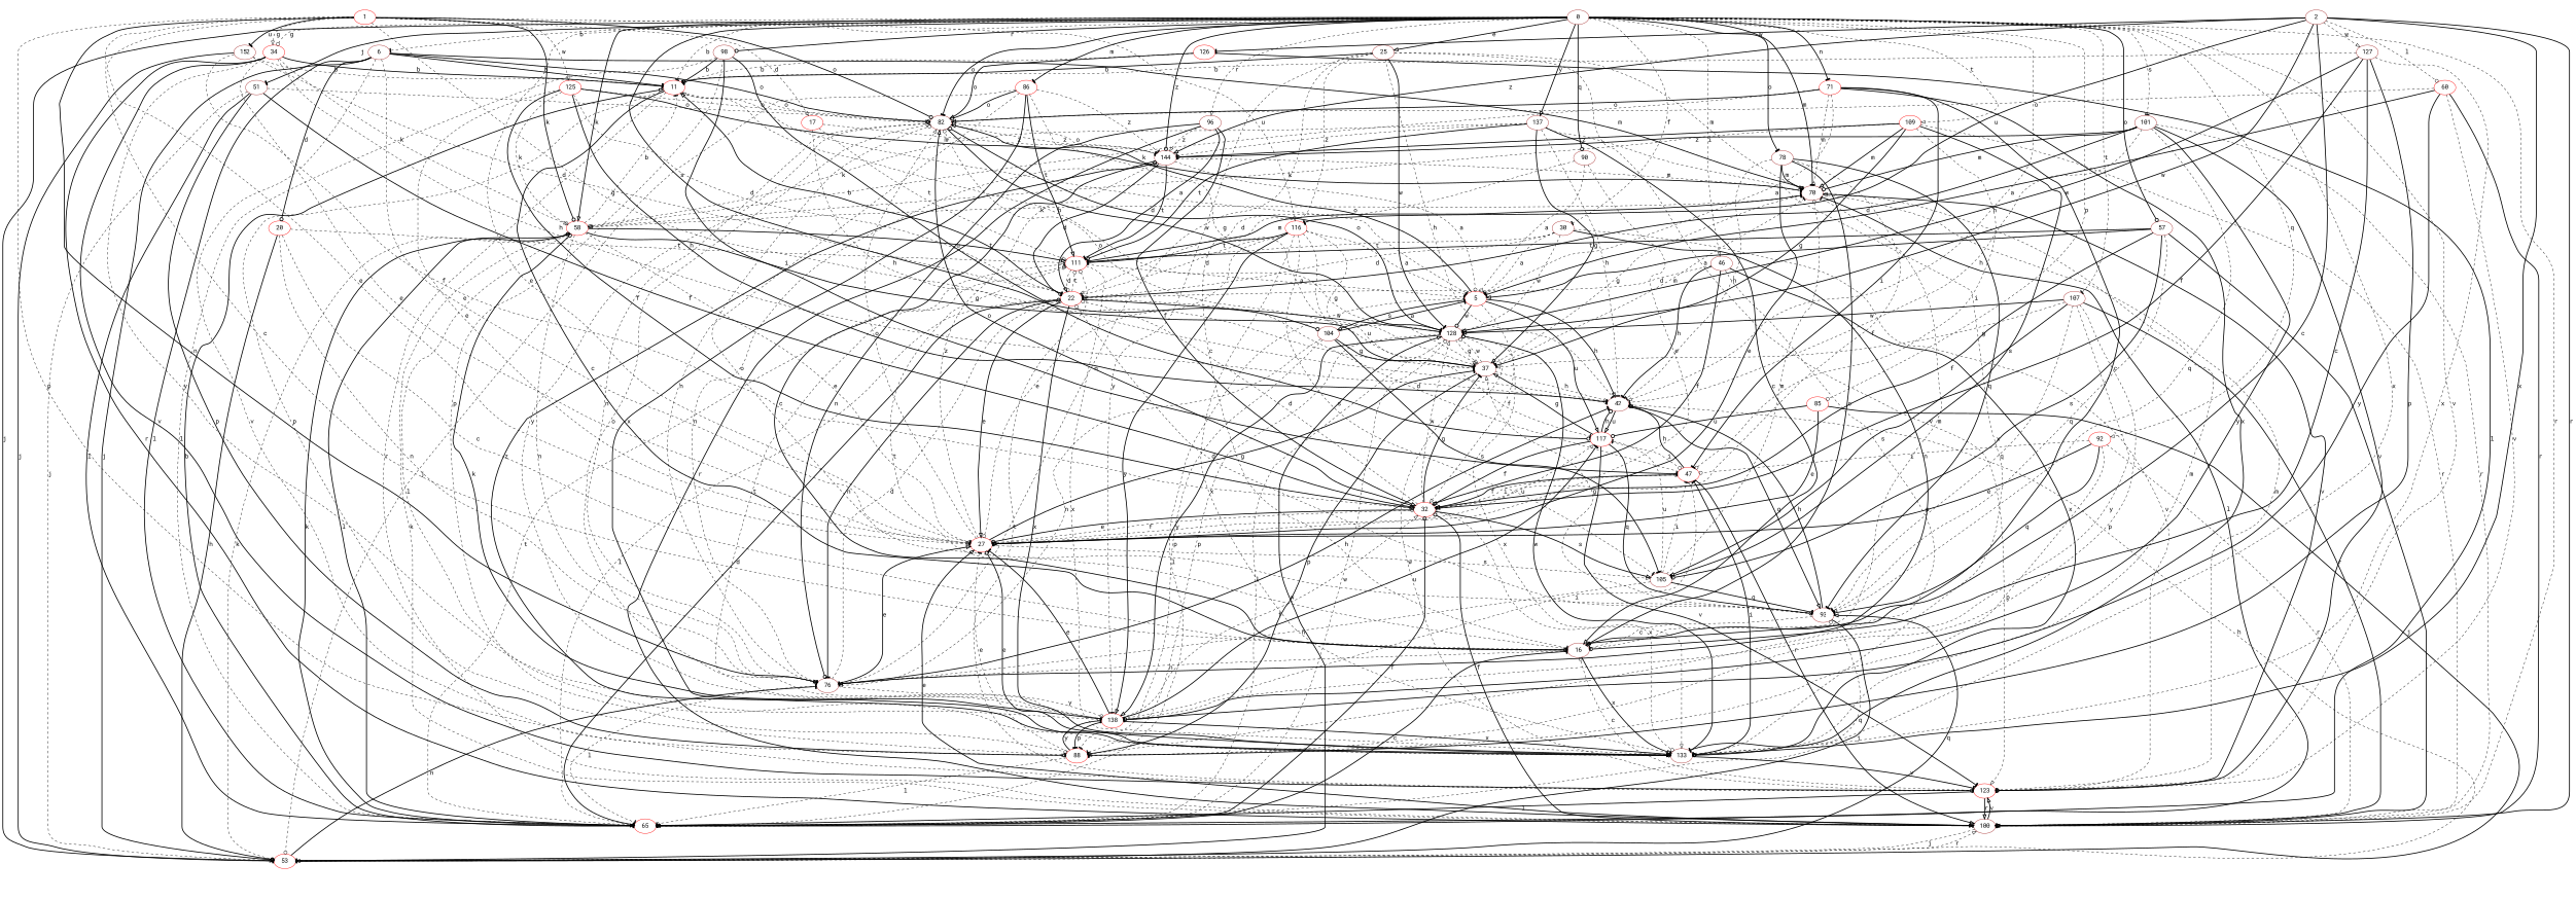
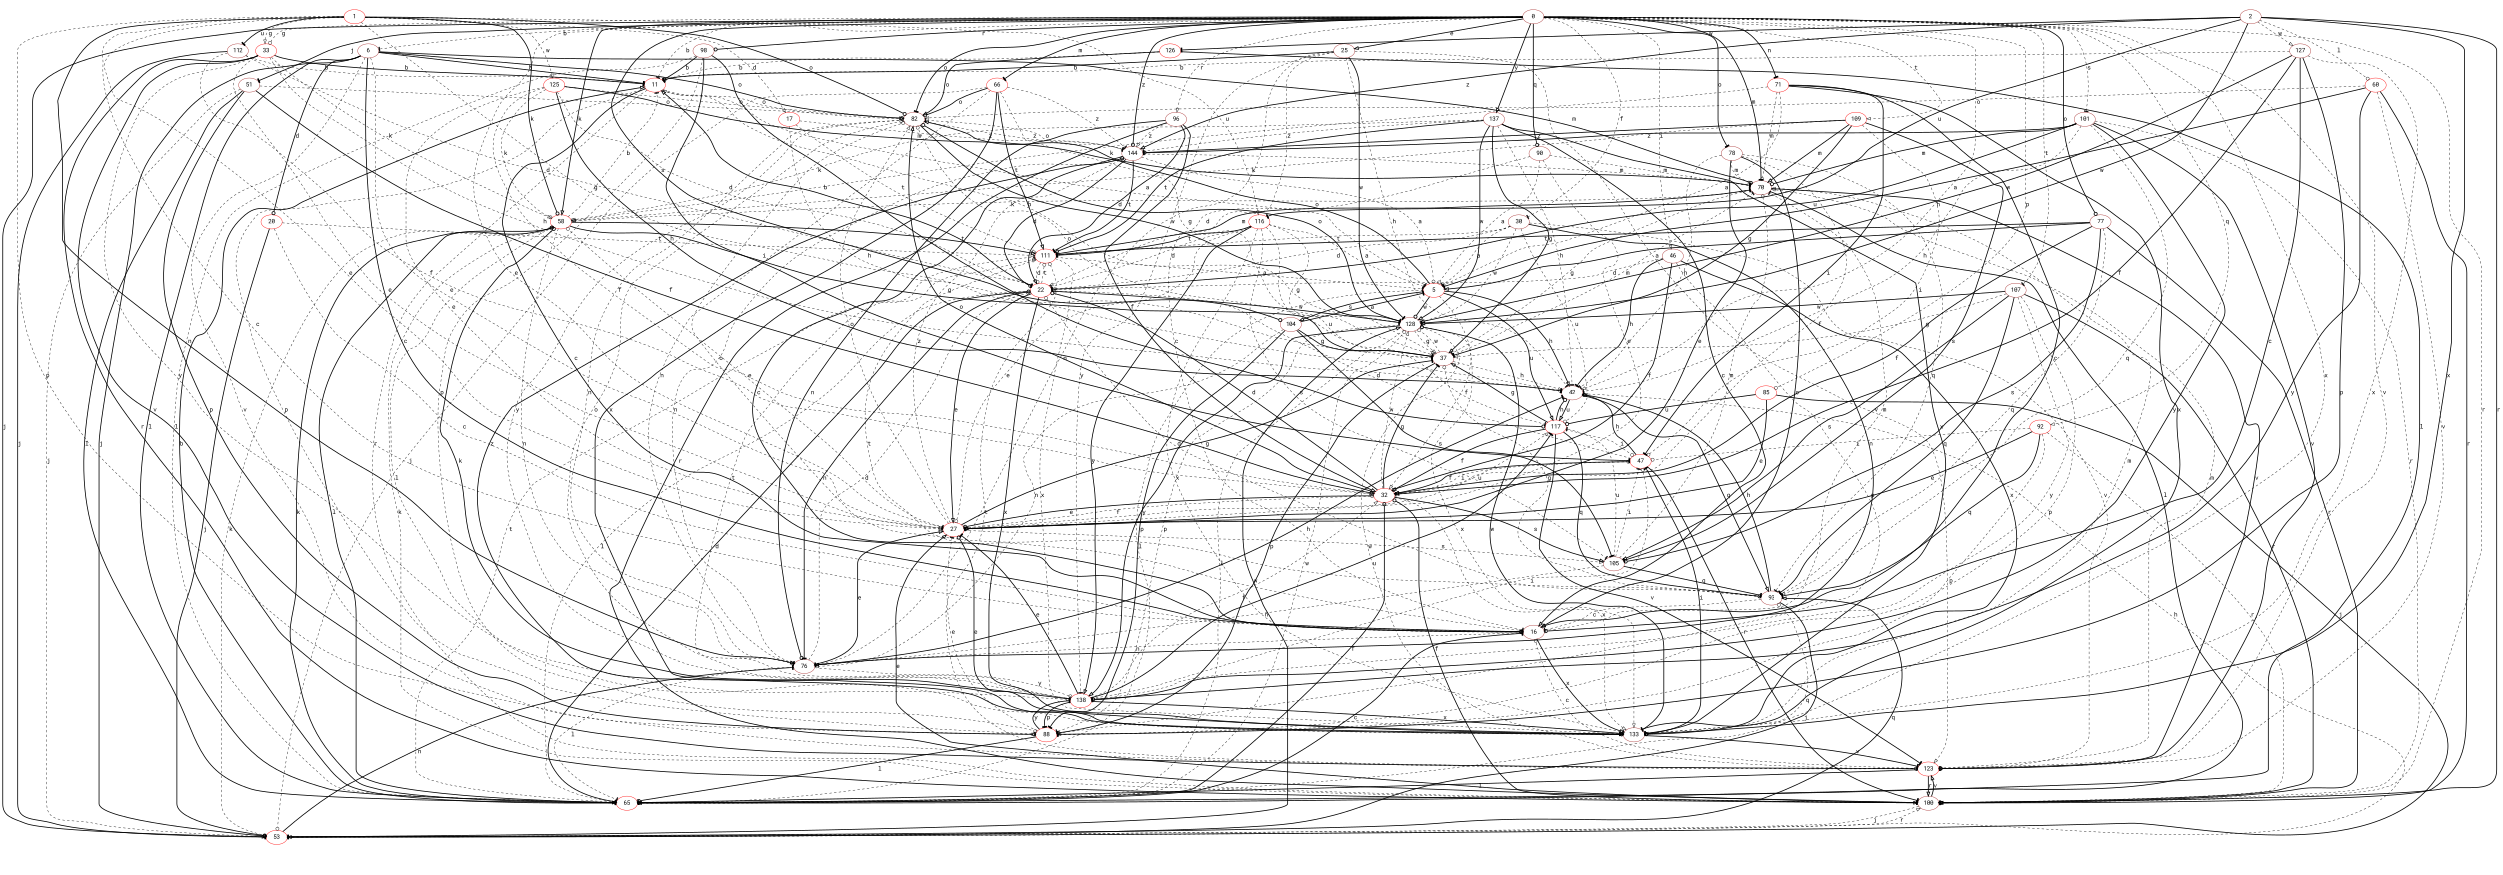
  strict digraph {
    fontname="Roboto Mono"
    node [color=brown fontname="Roboto Mono"]
    edge [arrowhead=tee fontname="Roboto Mono" style=dashed]
    0
    6
    11 [color=red]
    25
    27 [color=red]
    30
-   34 [color=red]
+   34 [color=red label=33]
    42
    46
    51
    53 [color=red]
    58 [color=red]
-   66 [color=red label=86]
+   66 [color=red]
    70
    71 [color=red]
-   77 [label=57]
+   77
    78
    82
    85 [color=red]
    90
    92 [color=red]
    96
    98
    100
    101
    104
    107
    109 [color=red]
    123 [color=red]
    133
    137
    144
    16
    20 [color=red]
    65 [color=red]
    88 [color=red]
    5 [color=red]
    76
    128
    138 [color=red]
    37
    32 [color=red]
    117 [color=red]
    105
    111 [color=red]
    22 [color=red]
    93
    47 [color=red]
    1 [color=red]
    17 [color=red]
-   112 [label=152]
+   112
    116 [color=red]
    125 [color=red]
    2
    60 [color=red]
    126 [color=red]
    127
    0 -> 6 [label=b]
    0 -> 11 [label=b]
    0 -> 25 [arrowhead=onormal label=e style=bold]
    0 -> 27 [label=e]
    0 -> 30 [label=f]
    0 -> 34 [arrowhead=odot label=g]
    0 -> 42 [arrowhead=onormal label=h]
    0 -> 46 [arrowhead=onormal label=i]
    0 -> 51 [label=j style=bold]
    0 -> 53 [arrowhead=onormal label=j style=bold]
    0 -> 58 [arrowhead=onormal label=k style=bold]
    0 -> 66 [label=m style=bold]
    0 -> 70 [label=m style=bold]
    0 -> 71 [label=n style=bold]
    0 -> 77 [arrowhead=odot label=o style=bold]
    0 -> 78 [label=o style=bold]
    0 -> 82 [label=o style=bold]
    0 -> 85 [arrowhead=odot label=p]
    0 -> 90 [arrowhead=odot label=q style=bold]
    0 -> 92 [arrowhead=onormal label=q]
    0 -> 96 [arrowhead=onormal label=r]
    0 -> 98 [arrowhead=odot label=r style=bold]
    0 -> 100 [arrowhead=odot label=r]
    0 -> 101 [label=s]
    0 -> 104 [arrowhead=odot label=s style=bold]
    0 -> 107 [label=t]
    0 -> 109 [arrowhead=onormal label=t]
    0 -> 123 [arrowhead=odot label=v]
    0 -> 133 [arrowhead=onormal label=x]
    0 -> 137 [arrowhead=onormal label=y style=bold]
    0 -> 144 [arrowhead=odot label=z style=bold]
    6 -> 11 [label=b style=bold]
    6 -> 27 [arrowhead=onormal label=e]
    6 -> 53 [arrowhead=odot label=j style=bold]
    6 -> 70 [arrowhead=odot label=m style=bold]
    6 -> 82 [arrowhead=onormal label=o style=bold]
    6 -> 123 [label=v]
-   2 -> 16 [arrowhead=odot label=c style=bold]
+   6 -> 16 [arrowhead=odot label=c style=bold]
    6 -> 20 [arrowhead=odot label=d style=bold]
    6 -> 65 [label=l style=bold]
    11 -> 82 [arrowhead=odot label=o]
    11 -> 100 [label=r]
    11 -> 16 [arrowhead=odot label=c style=bold]
    11 -> 88 [label=p]
    11 -> 5 [label=a]
    25 -> 11 [label=b style=bold]
    25 -> 42 [label=h]
    25 -> 123 [arrowhead=onormal label=v]
    25 -> 16 [label=c]
    25 -> 76 [label=n]
    25 -> 128 [label=w style=bold]
    25 -> 138 [label=y]
    27 -> 82 [arrowhead=onormal label=o]
    27 -> 144 [arrowhead=onormal label=z]
    27 -> 37 [label=g style=bold]
    27 -> 32 [arrowhead=odot label=f]
    27 -> 117 [arrowhead=onormal label=u]
    27 -> 105 [arrowhead=onormal label=s]
    30 -> 123 [arrowhead=odot label=v]
    30 -> 5 [label=a]
    30 -> 76 [arrowhead=onormal label=n style=bold]
    30 -> 128 [arrowhead=odot label=w]
+   30 -> 117 [arrowhead=odot label=u]
    30 -> 111 [arrowhead=odot label=t]
    30 -> 22 [arrowhead=onormal label=d]
    34 -> 11 [label=b style=bold]
    34 -> 27 [label=e]
    34 -> 42 [arrowhead=odot label=h]
    34 -> 58 [arrowhead=onormal label=k]
    34 -> 100 [arrowhead=onormal label=r style=bold]
    34 -> 123 [arrowhead=odot label=v style=bold]
    34 -> 138 [arrowhead=onormal label=y]
    42 -> 117 [arrowhead=onormal label=u style=bold]
    42 -> 93 [arrowhead=onormal label=q style=bold]
    46 -> 42 [label=h style=bold]
    46 -> 133 [arrowhead=odot label=x style=bold]
    46 -> 88 [label=p]
    46 -> 32 [arrowhead=onormal label=f style=bold]
    46 -> 22 [arrowhead=odot label=d]
    51 -> 53 [arrowhead=odot label=j]
    51 -> 82 [arrowhead=odot label=o]
    51 -> 65 [label=l style=bold]
    51 -> 88 [arrowhead=odot label=p style=bold]
    51 -> 32 [arrowhead=onormal label=f style=bold]
    53 -> 42 [label=h]
    53 -> 58 [arrowhead=odot label=k]
    53 -> 100 [arrowhead=onormal label=r]
    53 -> 76 [label=n style=bold]
    53 -> 128 [arrowhead=onormal label=w style=bold]
    53 -> 93 [arrowhead=onormal label=q style=bold]
    58 -> 11 [label=b]
-   58 -> 27 [arrowhead=odot label=e]
+   27 -> 58 [arrowhead=odot label=e]
    58 -> 133 [arrowhead=odot label=l]
    58 -> 65 [arrowhead=onormal label=l style=bold]
    58 -> 76 [arrowhead=onormal label=n]
    58 -> 37 [label=g style=bold]
    58 -> 111 [arrowhead=onormal label=t style=bold]
    66 -> 53 [arrowhead=odot label=j]
    66 -> 82 [arrowhead=odot label=o style=bold]
    66 -> 133 [arrowhead=onormal label=x style=bold]
    66 -> 144 [label=z]
    66 -> 76 [arrowhead=odot label=n]
    66 -> 37 [arrowhead=odot label=g]
    66 -> 111 [arrowhead=onormal label=t style=bold]
    70 -> 58 [arrowhead=onormal label=k]
    70 -> 123 [label=v style=bold]
    70 -> 65 [arrowhead=odot label=l style=bold]
    70 -> 37 [label=g]
    71 -> 58 [arrowhead=odot label=k]
    71 -> 70 [arrowhead=odot label=m]
-   71 -> 82 [arrowhead=onormal label=o style=bold]
    71 -> 133 [label=x style=bold]
    71 -> 16 [arrowhead=onormal label=c style=bold]
    71 -> 5 [arrowhead=odot label=a]
    71 -> 47 [label=i style=bold]
    77 -> 100 [label=r style=bold]
    77 -> 5 [arrowhead=onormal label=a style=bold]
    77 -> 32 [arrowhead=onormal label=f style=bold]
    77 -> 105 [arrowhead=odot label=s style=bold]
    77 -> 111 [label=t style=bold]
    77 -> 93 [label=q]
    78 -> 27 [arrowhead=odot label=e style=bold]
    78 -> 42 [label=h]
-   78 -> 70 [arrowhead=onormal label=m style=bold]
+   78 -> 70 [arrowhead=onormal label=m]
    78 -> 16 [arrowhead=onormal label=c style=bold]
    78 -> 32 [label=f]
-   78 -> 93 [label=q style=bold]
+   78 -> 93 [label=q]
    82 -> 144 [label=z]
    82 -> 76 [label=n]
    82 -> 128 [label=w style=bold]
    82 -> 138 [label=y]
    85 -> 27 [label=e style=bold]
    85 -> 53 [label=j style=bold]
    85 -> 117 [arrowhead=odot label=u style=bold]
    90 -> 27 [arrowhead=onormal label=e]
-   25 -> 70 [label=m]
+   90 -> 70 [label=m]
    90 -> 5 [arrowhead=odot label=a]
    90 -> 22 [arrowhead=onormal label=d]
    92 -> 27 [arrowhead=onormal label=e style=bold]
    92 -> 100 [arrowhead=odot label=r]
    92 -> 88 [label=p]
    92 -> 93 [label=q style=bold]
    92 -> 47 [arrowhead=odot label=i]
-   96 -> 100 [arrowhead=onormal label=r style=bold]
+   96 -> 100 [label=r style=bold]
    96 -> 144 [arrowhead=onormal label=z]
    96 -> 76 [arrowhead=odot label=n style=bold]
    96 -> 32 [arrowhead=onormal label=f style=bold]
    96 -> 22 [arrowhead=onormal label=d style=bold]
    98 -> 11 [arrowhead=odot label=b style=bold]
    98 -> 65 [arrowhead=onormal label=l]
    98 -> 88 [arrowhead=odot label=p]
    98 -> 117 [arrowhead=odot label=u style=bold]
    98 -> 47 [label=i style=bold]
    100 -> 27 [arrowhead=onormal label=e style=bold]
    100 -> 53 [label=j]
    100 -> 58 [arrowhead=onormal label=k]
    100 -> 123 [arrowhead=onormal label=v style=bold]
    100 -> 32 [arrowhead=odot label=f style=bold]
    101 -> 42 [label=h]
    101 -> 70 [arrowhead=odot label=m style=bold]
    101 -> 100 [arrowhead=odot label=r]
    101 -> 123 [arrowhead=odot label=v style=bold]
    101 -> 144 [label=z style=bold]
    101 -> 138 [label=y style=bold]
-   101 -> 22 [label=d style=bold]
+   101 -> 22 [label=u style=bold]
    101 -> 93 [arrowhead=onormal label=q]
-   104 -> 88 [label=p]
+   104 -> 88 [label=p style=bold]
    104 -> 5 [label=a style=bold]
    104 -> 76 [arrowhead=onormal label=n]
    104 -> 37 [label=g style=bold]
    104 -> 105 [label=s style=bold]
    107 -> 100 [arrowhead=odot label=r style=bold]
    107 -> 88 [arrowhead=onormal label=p]
    107 -> 128 [arrowhead=onormal label=w style=bold]
    107 -> 138 [arrowhead=odot label=y]
    107 -> 37 [arrowhead=onormal label=g]
    107 -> 105 [arrowhead=onormal label=s style=bold]
-   107 -> 93 [label=q]
+   107 -> 93 [label=q style=bold]
    109 -> 58 [arrowhead=onormal label=k]
    109 -> 70 [arrowhead=onormal label=m style=bold]
-   109 -> 100 [arrowhead=odot label=r]
    109 -> 144 [arrowhead=odot label=z style=bold]
    109 -> 37 [label=g style=bold]
    109 -> 105 [label=s style=bold]
    109 -> 47 [arrowhead=odot label=i]
    123 -> 70 [arrowhead=onormal label=m]
    123 -> 100 [arrowhead=onormal label=r style=bold]
    123 -> 16 [arrowhead=odot label=c]
    123 -> 65 [label=l style=bold]
    123 -> 128 [arrowhead=odot label=w]
    123 -> 111 [arrowhead=odot label=t]
    133 -> 27 [arrowhead=odot label=e style=bold]
    133 -> 70 [arrowhead=onormal label=m]
    133 -> 123 [label=v style=bold]
    133 -> 144 [arrowhead=odot label=z style=bold]
    133 -> 128 [arrowhead=odot label=w style=bold]
    133 -> 47 [label=i style=bold]
    137 -> 42 [label=h]
    137 -> 58 [arrowhead=onormal label=k]
-   137 -> 133 [label=x]
+   137 -> 133 [label=x style=bold]
    137 -> 144 [label=z]
    137 -> 16 [arrowhead=onormal label=c style=bold]
+   137 -> 128 [arrowhead=onormal label=w style=bold]
    137 -> 37 [arrowhead=onormal label=g style=bold]
    137 -> 111 [arrowhead=onormal label=t style=bold]
    144 -> 70 [label=m]
    144 -> 82 [label=o]
    144 -> 16 [label=c style=bold]
    144 -> 5 [arrowhead=odot label=a]
    144 -> 76 [label=n]
    144 -> 111 [label=t style=bold]
    144 -> 22 [arrowhead=odot label=d style=bold]
    16 -> 70 [label=m]
    16 -> 133 [arrowhead=onormal label=x style=bold]
    16 -> 76 [label=n]
    16 -> 111 [arrowhead=onormal label=t]
-   20 -> 53 [arrowhead=odot label=h style=bold]
+   20 -> 53 [arrowhead=odot label=j style=bold]
    20 -> 16 [arrowhead=odot label=c]
-   20 -> 76 [arrowhead=odot label=n]
    20 -> 111 [arrowhead=onormal label=t]
    65 -> 11 [arrowhead=onormal label=b style=bold]
    65 -> 58 [arrowhead=odot label=k style=bold]
    65 -> 16 [label=c style=bold]
    65 -> 128 [arrowhead=odot label=w]
    65 -> 32 [arrowhead=odot label=f style=bold]
    65 -> 111 [label=t]
    65 -> 22 [arrowhead=odot label=d style=bold]
    65 -> 93 [arrowhead=odot label=q]
    88 -> 27 [label=e]
-   88 -> 65 [arrowhead=odot label=l]
+   88 -> 65 [arrowhead=odot label=l style=bold]
    88 -> 138 [label=y style=bold]
    5 -> 42 [arrowhead=onormal label=h style=bold]
    5 -> 82 [arrowhead=onormal label=o style=bold]
    5 -> 104 [arrowhead=onormal label=s style=bold]
    5 -> 65 [arrowhead=onormal label=l]
    5 -> 128 [arrowhead=odot label=w style=bold]
    5 -> 32 [arrowhead=onormal label=f]
    5 -> 117 [arrowhead=onormal label=u style=bold]
    76 -> 27 [arrowhead=onormal label=e style=bold]
    76 -> 42 [label=h style=bold]
    76 -> 65 [label=l]
    76 -> 138 [arrowhead=odot label=y]
    76 -> 22 [arrowhead=onormal label=d]
    128 -> 11 [arrowhead=onormal label=b]
    128 -> 82 [arrowhead=odot label=o style=bold]
    128 -> 133 [arrowhead=onormal label=x]
    128 -> 65 [arrowhead=odot label=l]
    128 -> 88 [label=p]
    128 -> 138 [arrowhead=onormal label=y style=bold]
    128 -> 37 [arrowhead=onormal label=g]
    138 -> 27 [label=e style=bold]
    138 -> 58 [arrowhead=odot label=k style=bold]
    138 -> 82 [arrowhead=onormal label=o]
    138 -> 133 [arrowhead=onormal label=x style=bold]
    138 -> 88 [label=p style=bold]
    138 -> 32 [arrowhead=onormal label=f]
    138 -> 117 [label=u style=bold]
    138 -> 111 [arrowhead=odot label=t]
    138 -> 47 [arrowhead=odot label=i]
    37 -> 42 [arrowhead=onormal label=h]
    37 -> 70 [label=m]
    37 -> 82 [arrowhead=odot label=o]
    37 -> 88 [arrowhead=odot label=p style=bold]
    37 -> 128 [arrowhead=odot label=w]
    32 -> 27 [arrowhead=odot label=e style=bold]
    32 -> 82 [arrowhead=onormal label=o style=bold]
-   32 -> 133 [arrowhead=odot label=x]
+   32 -> 133 [arrowhead=onormal label=x]
    32 -> 128 [arrowhead=onormal label=w]
    32 -> 37 [label=g style=bold]
    32 -> 105 [arrowhead=onormal label=s style=bold]
-   32 -> 22 [arrowhead=odot label=d]
+   32 -> 22 [arrowhead=odot label=d style=bold]
    32 -> 47 [arrowhead=odot label=i]
    117 -> 42 [arrowhead=odot label=h style=bold]
    117 -> 123 [label=v style=bold]
    117 -> 37 [arrowhead=onormal label=g style=bold]
    117 -> 32 [arrowhead=odot label=f style=bold]
    117 -> 93 [arrowhead=odot label=q style=bold]
    117 -> 47 [arrowhead=odot label=i]
    105 -> 70 [arrowhead=odot label=m]
    105 -> 76 [arrowhead=onormal label=n]
    105 -> 117 [label=u]
    105 -> 93 [label=q style=bold]
    105 -> 47 [label=i]
    111 -> 70 [label=m style=bold]
    111 -> 133 [arrowhead=onormal label=x]
    111 -> 5 [label=a]
    111 -> 22 [arrowhead=odot label=d]
    22 -> 11 [arrowhead=onormal label=b style=bold]
    22 -> 27 [arrowhead=onormal label=e style=bold]
    22 -> 133 [arrowhead=odot label=x style=bold]
    22 -> 65 [label=l]
    22 -> 76 [label=n style=bold]
    22 -> 128 [label=w style=bold]
    22 -> 111 [arrowhead=odot label=t]
    93 -> 42 [arrowhead=onormal label=h style=bold]
    93 -> 53 [arrowhead=onormal label=j style=bold]
    93 -> 82 [arrowhead=odot label=o]
    93 -> 16 [label=c]
-   93 -> 37 [arrowhead=onormal label=g]
+   93 -> 37 [arrowhead=odot label=g]
    93 -> 22 [arrowhead=odot label=d]
    47 -> 42 [arrowhead=odot label=h style=bold]
-   47 -> 100 [arrowhead=onormal label=r style=bold]
+   47 -> 100 [label=r style=bold]
    47 -> 32 [arrowhead=onormal label=f style=bold]
    47 -> 22 [arrowhead=onormal label=d]
    1 -> 27 [arrowhead=onormal label=e]
    1 -> 34 [arrowhead=onormal label=g]
    1 -> 58 [arrowhead=odot label=k style=bold]
    1 -> 82 [arrowhead=odot label=o style=bold]
    1 -> 16 [arrowhead=onormal label=c]
    1 -> 88 [arrowhead=onormal label=p]
    1 -> 76 [arrowhead=onormal label=n style=bold]
    1 -> 37 [label=g]
    1 -> 17 [arrowhead=onormal label=d]
    1 -> 112 [label=u style=bold]
    1 -> 116 [arrowhead=onormal label=u]
    1 -> 125 [arrowhead=onormal label=w]
    17 -> 42 [label=h]
    17 -> 144 [label=z]
    17 -> 111 [arrowhead=onormal label=t]
    112 -> 11 [label=b]
    112 -> 53 [label=j style=bold]
    112 -> 32 [arrowhead=onormal label=f]
    112 -> 22 [label=d]
    116 -> 27 [arrowhead=odot label=e]
    116 -> 133 [label=x]
    116 -> 5 [label=a]
    116 -> 138 [arrowhead=onormal label=y style=bold]
    116 -> 37 [arrowhead=onormal label=g]
    116 -> 117 [label=u]
    116 -> 105 [label=s]
    116 -> 111 [label=t style=bold]
    116 -> 22 [label=d]
    125 -> 27 [label=e]
    125 -> 42 [label=h style=bold]
    125 -> 58 [arrowhead=odot label=k]
    125 -> 70 [label=m style=bold]
    125 -> 82 [arrowhead=odot label=o]
-   125 -> 32 [arrowhead=odot label=f style=bold]
+   125 -> 32 [arrowhead=odot label=f]
    125 -> 22 [label=d]
    2 -> 100 [arrowhead=onormal label=r style=bold]
    2 -> 133 [arrowhead=odot label=x style=bold]
    2 -> 144 [arrowhead=onormal label=z style=bold]
    2 -> 128 [label=w style=bold]
    2 -> 116 [label=u style=bold]
    2 -> 60 [arrowhead=odot label=l]
    2 -> 126 [label=w style=bold]
    2 -> 127 [arrowhead=onormal label=w]
    60 -> 82 [arrowhead=onormal label=o]
    60 -> 100 [arrowhead=onormal label=r style=bold]
    60 -> 123 [arrowhead=odot label=v]
    60 -> 5 [label=a style=bold]
    60 -> 138 [arrowhead=odot label=y style=bold]
    126 -> 11 [label=b]
    126 -> 82 [arrowhead=onormal label=o style=bold]
    126 -> 65 [arrowhead=onormal label=l style=bold]
    127 -> 11 [arrowhead=odot label=b]
    127 -> 133 [label=x]
    127 -> 16 [arrowhead=odot label=c style=bold]
    127 -> 88 [label=p style=bold]
    127 -> 128 [arrowhead=onormal label=w style=bold]
    127 -> 32 [arrowhead=onormal label=f style=bold]
  }
